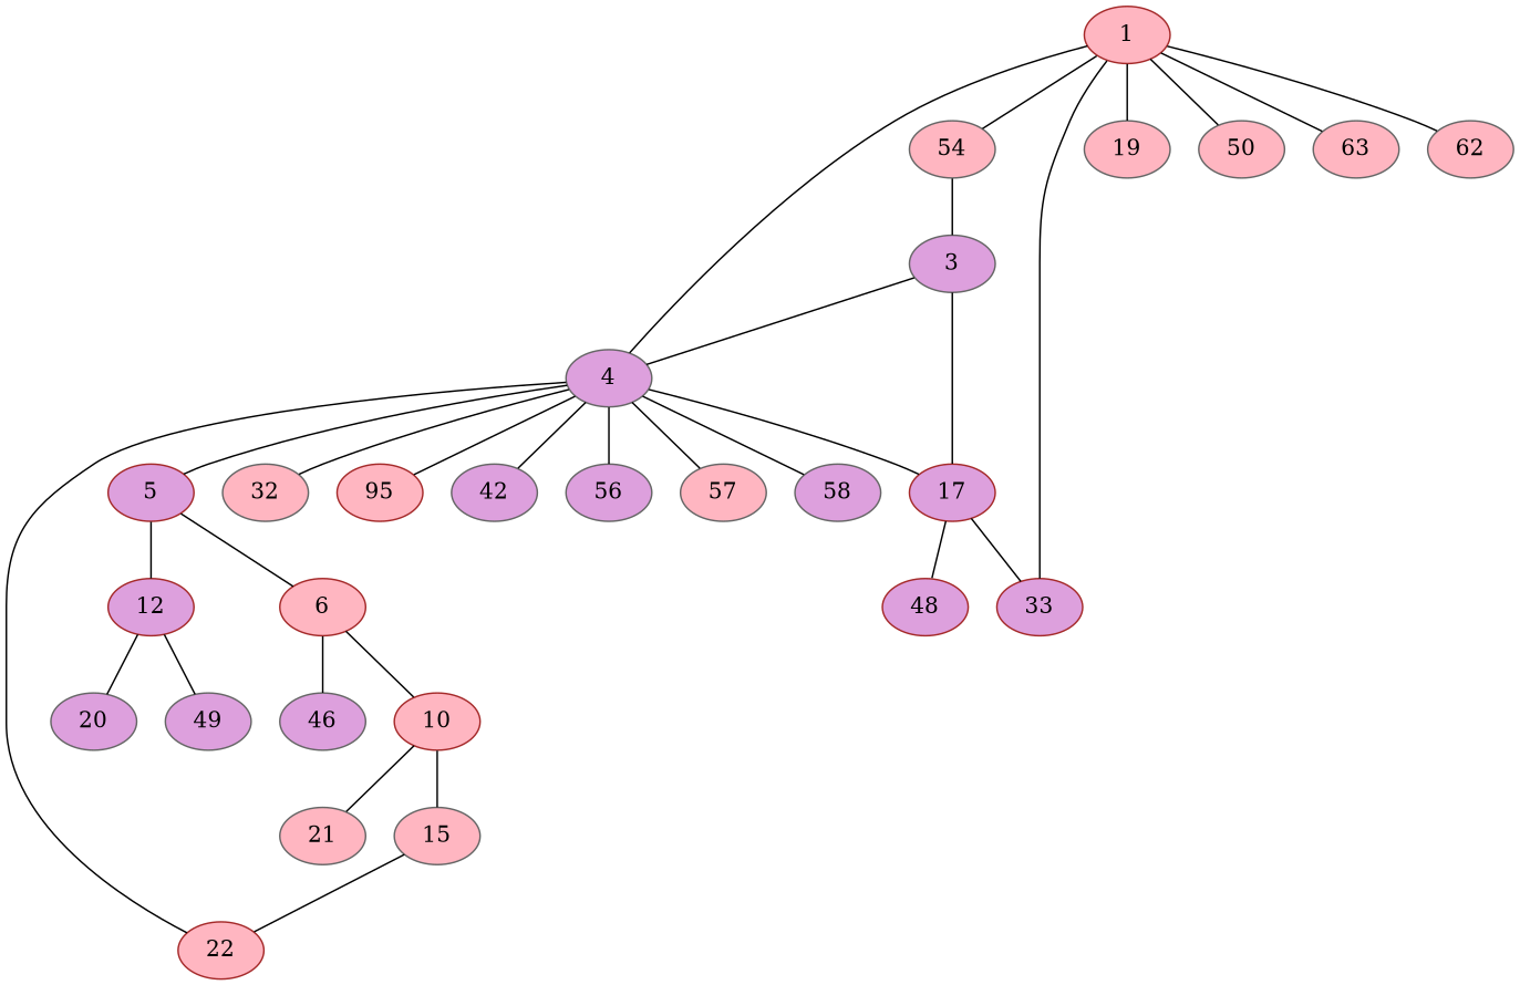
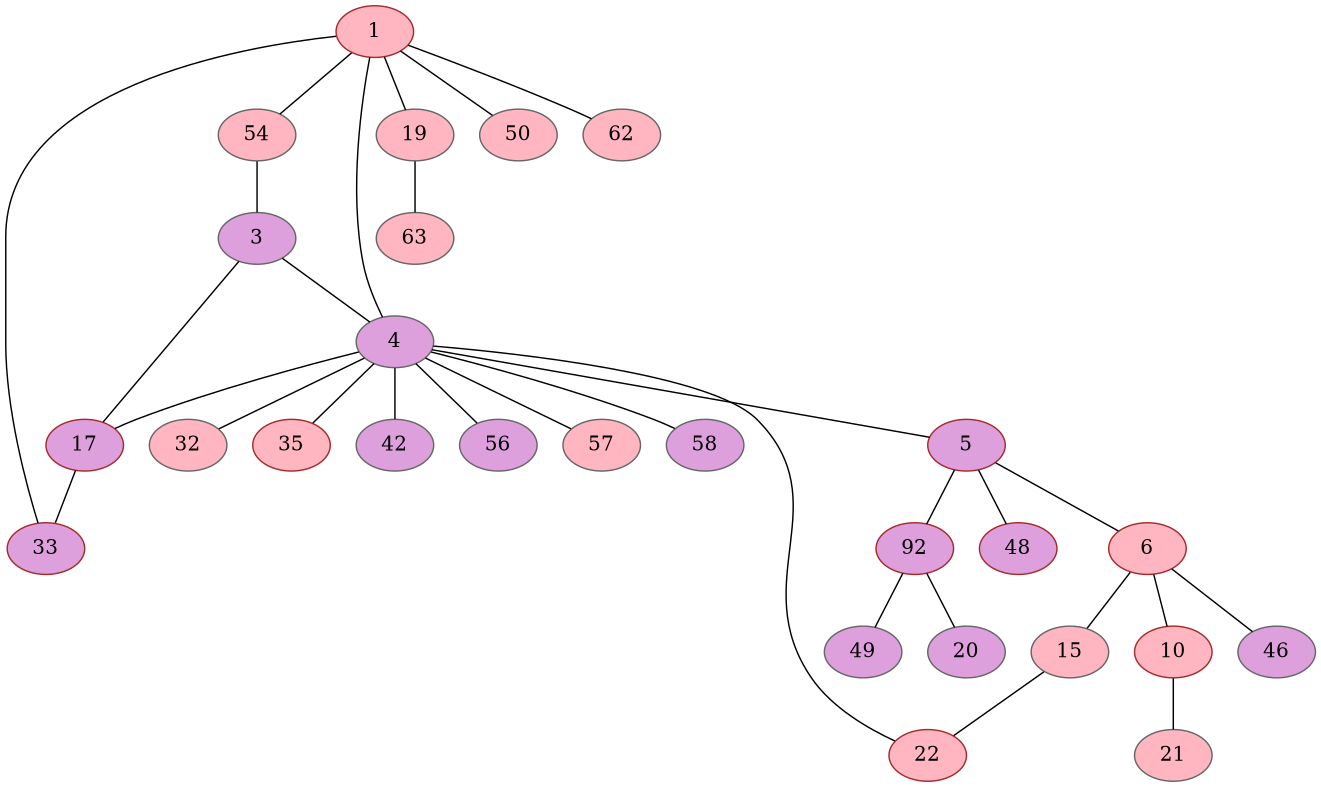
  graph {
    node [color=gray40 fillcolor=lightpink style=filled]
    1 [color=brown super="+8+51+2"]
    4 [fillcolor=plum super="+25+7"]
    19 [super="+28"]
    33 [color=brown fillcolor=plum super="+53+61+44"]
    50 [super="+66"]
    54
    n7 [label=63]
    62
    3 [fillcolor=plum super="+11+59"]
    17 [color=brown fillcolor=plum super="+65+31+36"]
    5 [color=brown fillcolor=plum]
    22 [color=brown super="+23"]
    32 [super="+40+45"]
-   35 [color=brown super="+71" label=95]
+   35 [color=brown super="+71"]
    42 [fillcolor=plum]
    56 [fillcolor=plum]
    57
    58 [fillcolor=plum]
    48 [color=brown fillcolor=plum super="+63"]
    6 [color=brown super="+67+9"]
-   12 [color=brown fillcolor=plum super="+34+24+13+18"]
+   12 [color=brown fillcolor=plum super="+34+24+13+18" label=92]
    10 [color=brown]
    15
    46 [fillcolor=plum]
    20 [fillcolor=plum]
    49 [fillcolor=plum]
    21 [super="+30+52"]
    1 -- 4
    1 -- 19
    1 -- 33
    1 -- 50
    1 -- 54
-   1 -- n7
+   19 -- n7
    1 -- 62
    4 -- 17
    4 -- 5
    4 -- 22
    4 -- 32
    4 -- 35
    4 -- 42
    4 -- 56
    4 -- 57
    4 -- 58
    54 -- 3
    3 -- 4
    3 -- 17
    17 -- 33
-   17 -- 48
+   5 -- 48
    5 -- 6
    5 -- 12
    6 -- 10
-   10 -- 15
+   6 -- 15
    6 -- 46
    12 -- 20
    12 -- 49
    10 -- 21
    15 -- 22
  }
